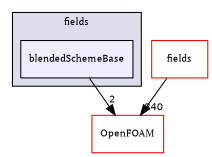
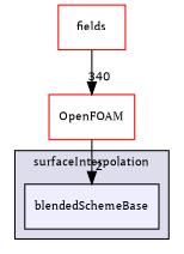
  digraph {
    compound=true
    fontname="PT Serif"
    node [fontname="PT Serif" fontsize=10 shape=box color=red]
    edge [fontname="PT Serif" labeldistance=1.5 labelfontname=Helvetica labelfontsize=10]
    n1 [fillcolor="#eeeeff" label=blendedSchemeBase pencolor=black style=filled color=""]
    n2 [label=OpenFOAM]
    n3 [label=fields]
    subgraph cluster_1 {
      bgcolor="#ddddee"
      fontsize=10
-     label=fields
+     label=surfaceInterpolation
      pencolor=black
      n1
    }
-   n1 -> n2 [headlabel=2]
+   n2 -> n1 [headlabel=2]
    n3 -> n2 [headlabel=340]
  }
